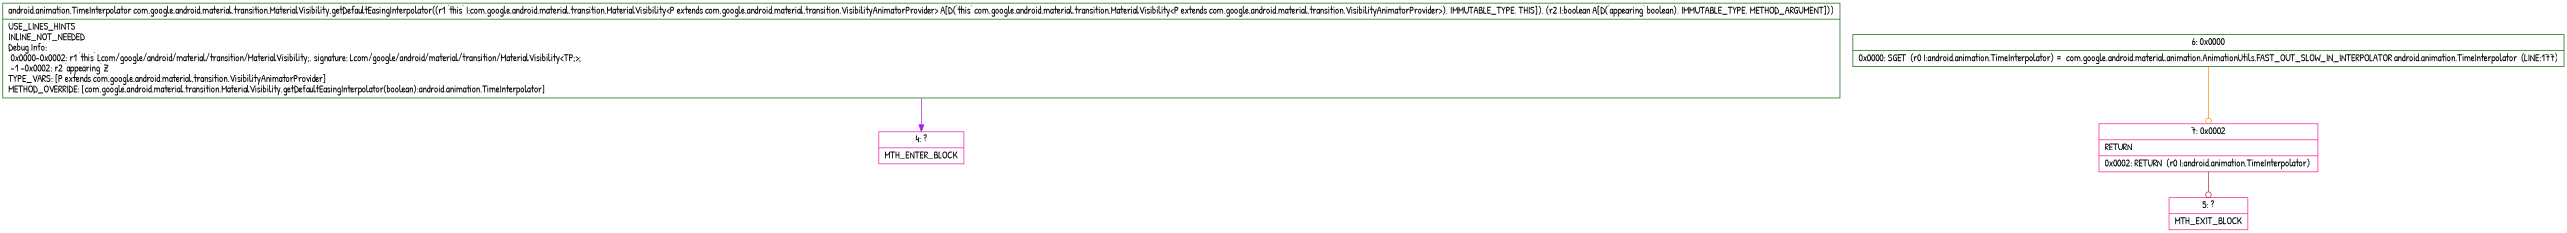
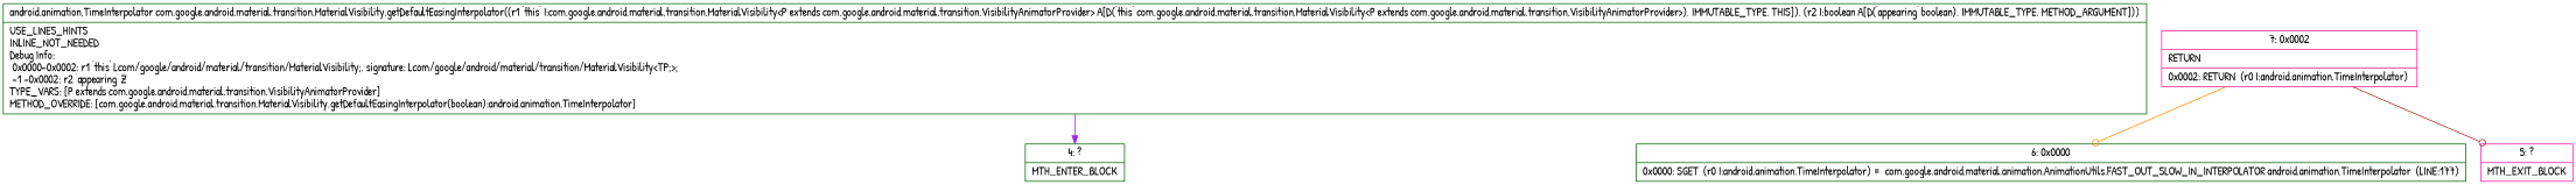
  digraph {
    fontname="Patrick Hand"
    node [color=deeppink fontname="Patrick Hand" shape=record]
    edge [arrowhead=odot fontname="Patrick Hand"]
-   n1 [label="{4\:\ ?|MTH_ENTER_BLOCK\l}"]
+   n1 [color=darkgreen label="{4\:\ ?|MTH_ENTER_BLOCK\l}"]
    n2 [color=darkgreen label="{6\:\ 0x0000|0x0000: SGET  (r0 I:android.animation.TimeInterpolator) =  com.google.android.material.animation.AnimationUtils.FAST_OUT_SLOW_IN_INTERPOLATOR android.animation.TimeInterpolator  (LINE:177)\l}"]
    n3 [label="{7\:\ 0x0002|RETURN\l|0x0002: RETURN  (r0 I:android.animation.TimeInterpolator) \l}"]
    n4 [label="{5\:\ ?|MTH_EXIT_BLOCK\l}"]
    n5 [color=darkgreen label="{android.animation.TimeInterpolator com.google.android.material.transition.MaterialVisibility.getDefaultEasingInterpolator((r1 'this' I:com.google.android.material.transition.MaterialVisibility\<P extends com.google.android.material.transition.VisibilityAnimatorProvider\> A[D('this' com.google.android.material.transition.MaterialVisibility\<P extends com.google.android.material.transition.VisibilityAnimatorProvider\>), IMMUTABLE_TYPE, THIS]), (r2 I:boolean A[D('appearing' boolean), IMMUTABLE_TYPE, METHOD_ARGUMENT]))  | USE_LINES_HINTS\lINLINE_NOT_NEEDED\lDebug Info:\l  0x0000\-0x0002: r1 'this' Lcom\/google\/android\/material\/transition\/MaterialVisibility;, signature: Lcom\/google\/android\/material\/transition\/MaterialVisibility\<TP;\>;\l  \-1 \-0x0002: r2 'appearing' Z\lTYPE_VARS: [P extends com.google.android.material.transition.VisibilityAnimatorProvider]\lMETHOD_OVERRIDE: [com.google.android.material.transition.MaterialVisibility.getDefaultEasingInterpolator(boolean):android.animation.TimeInterpolator]\l}"]
-   n2 -> n3 [color=darkorange]
+   n3 -> n2 [color=darkorange]
    n3 -> n4 [color=brown]
    n5 -> n1 [arrowhead=normal color=purple]
  }
